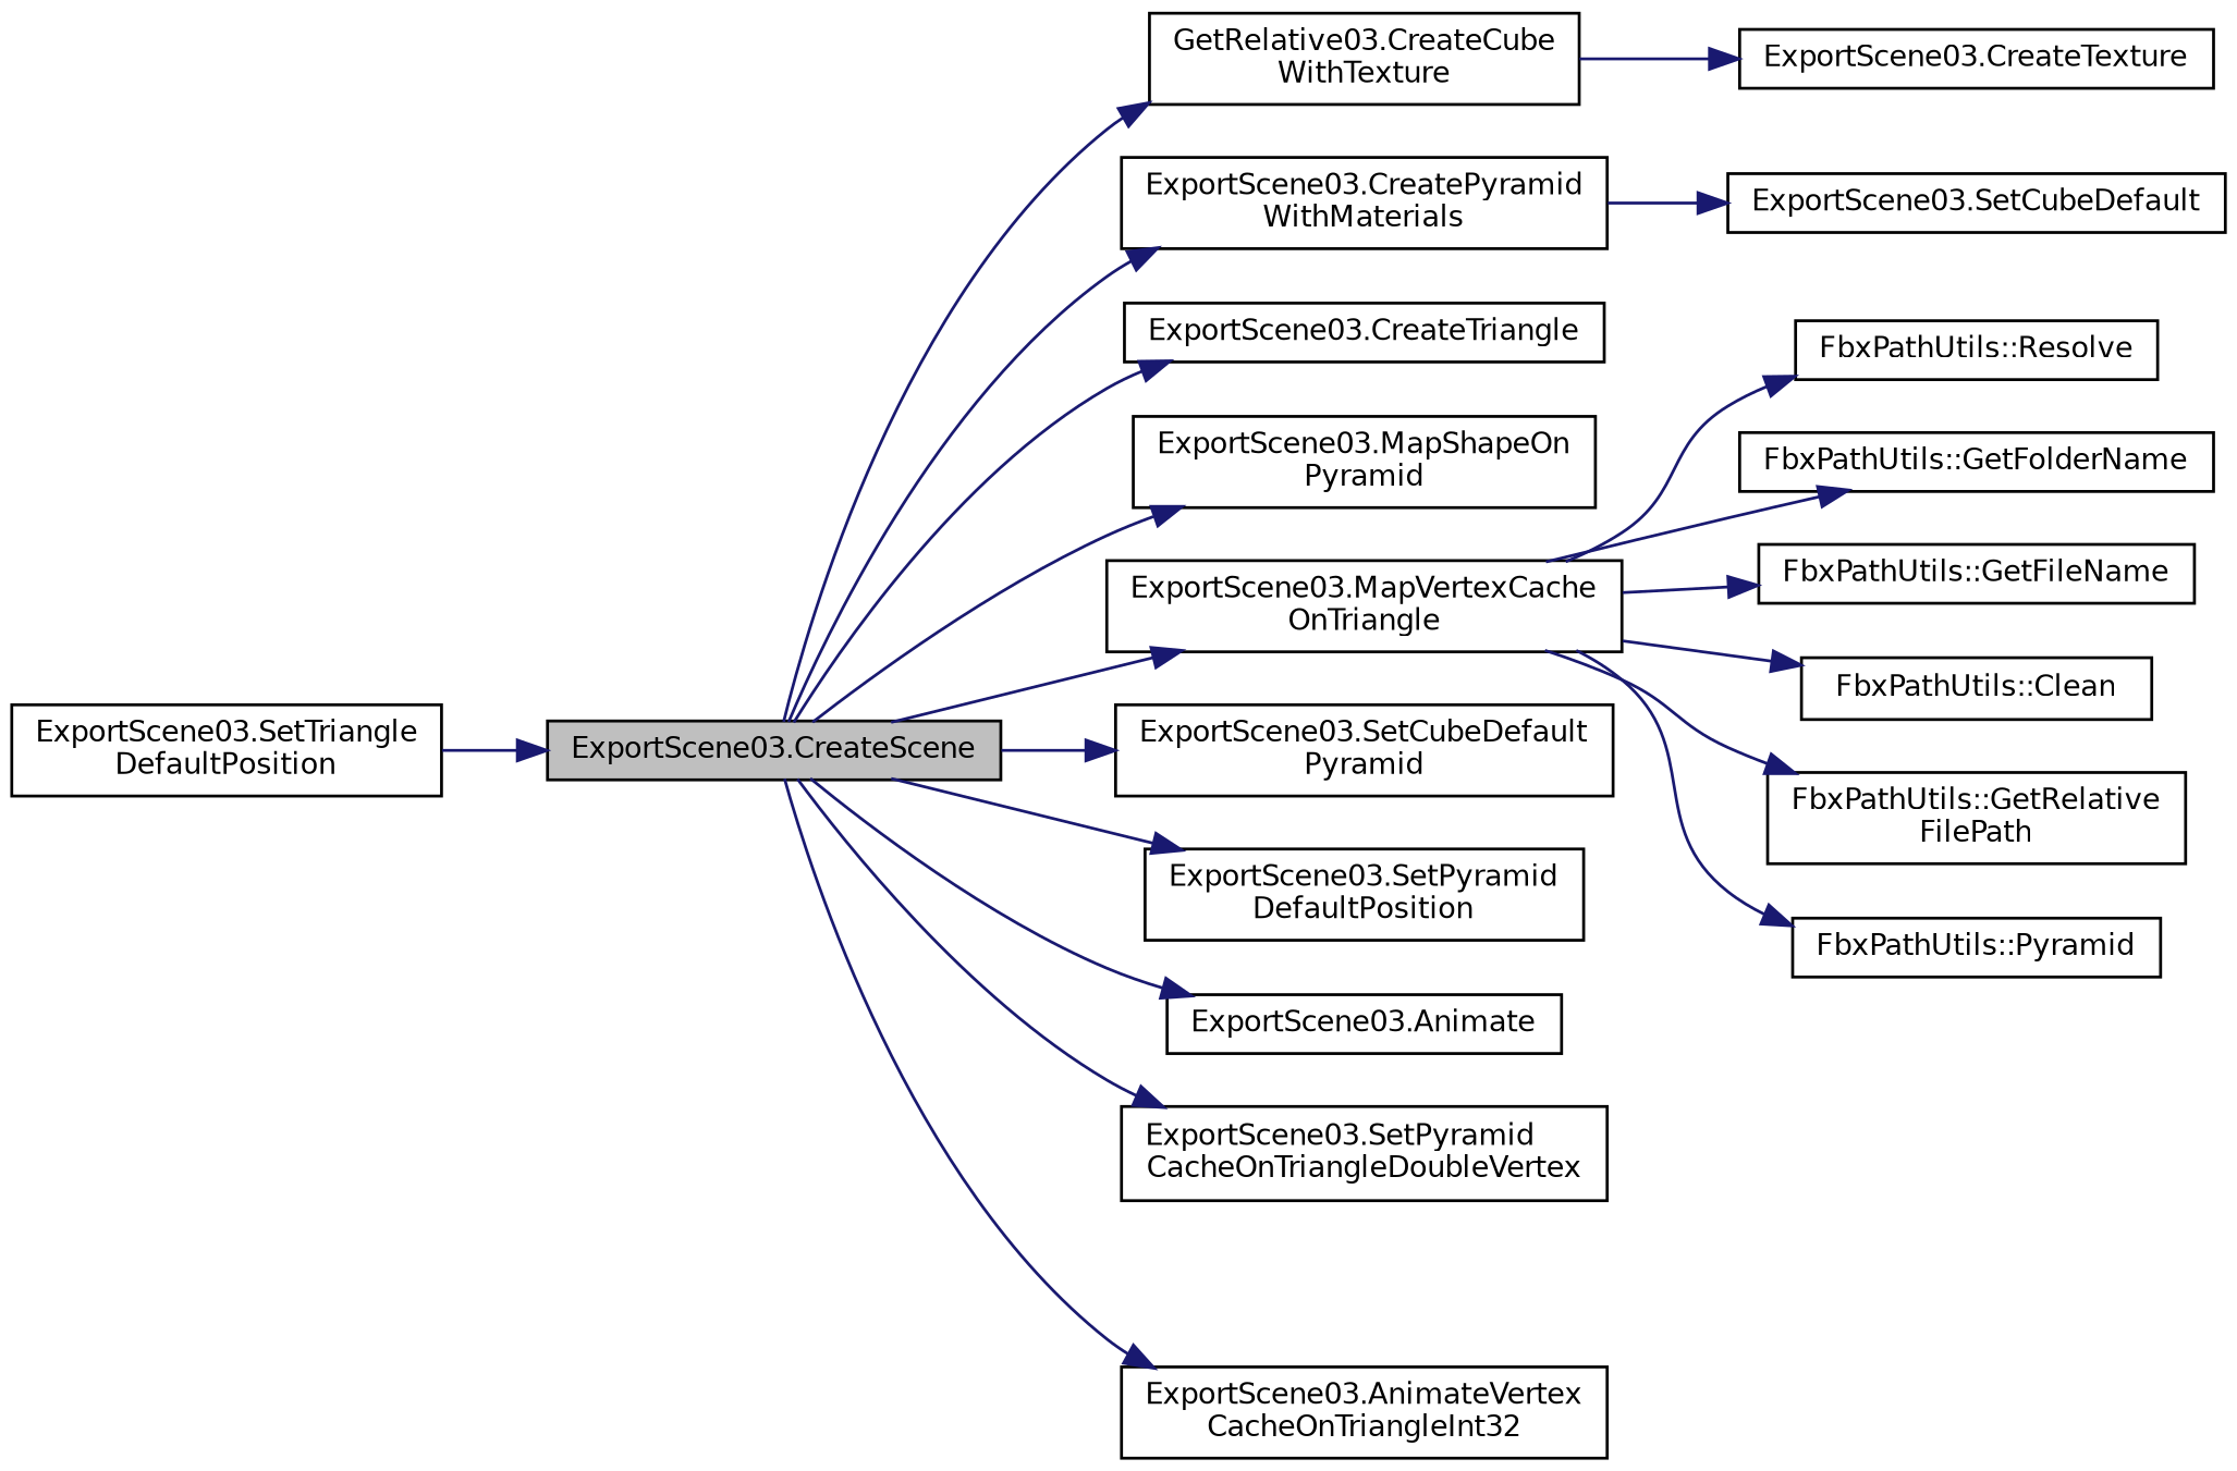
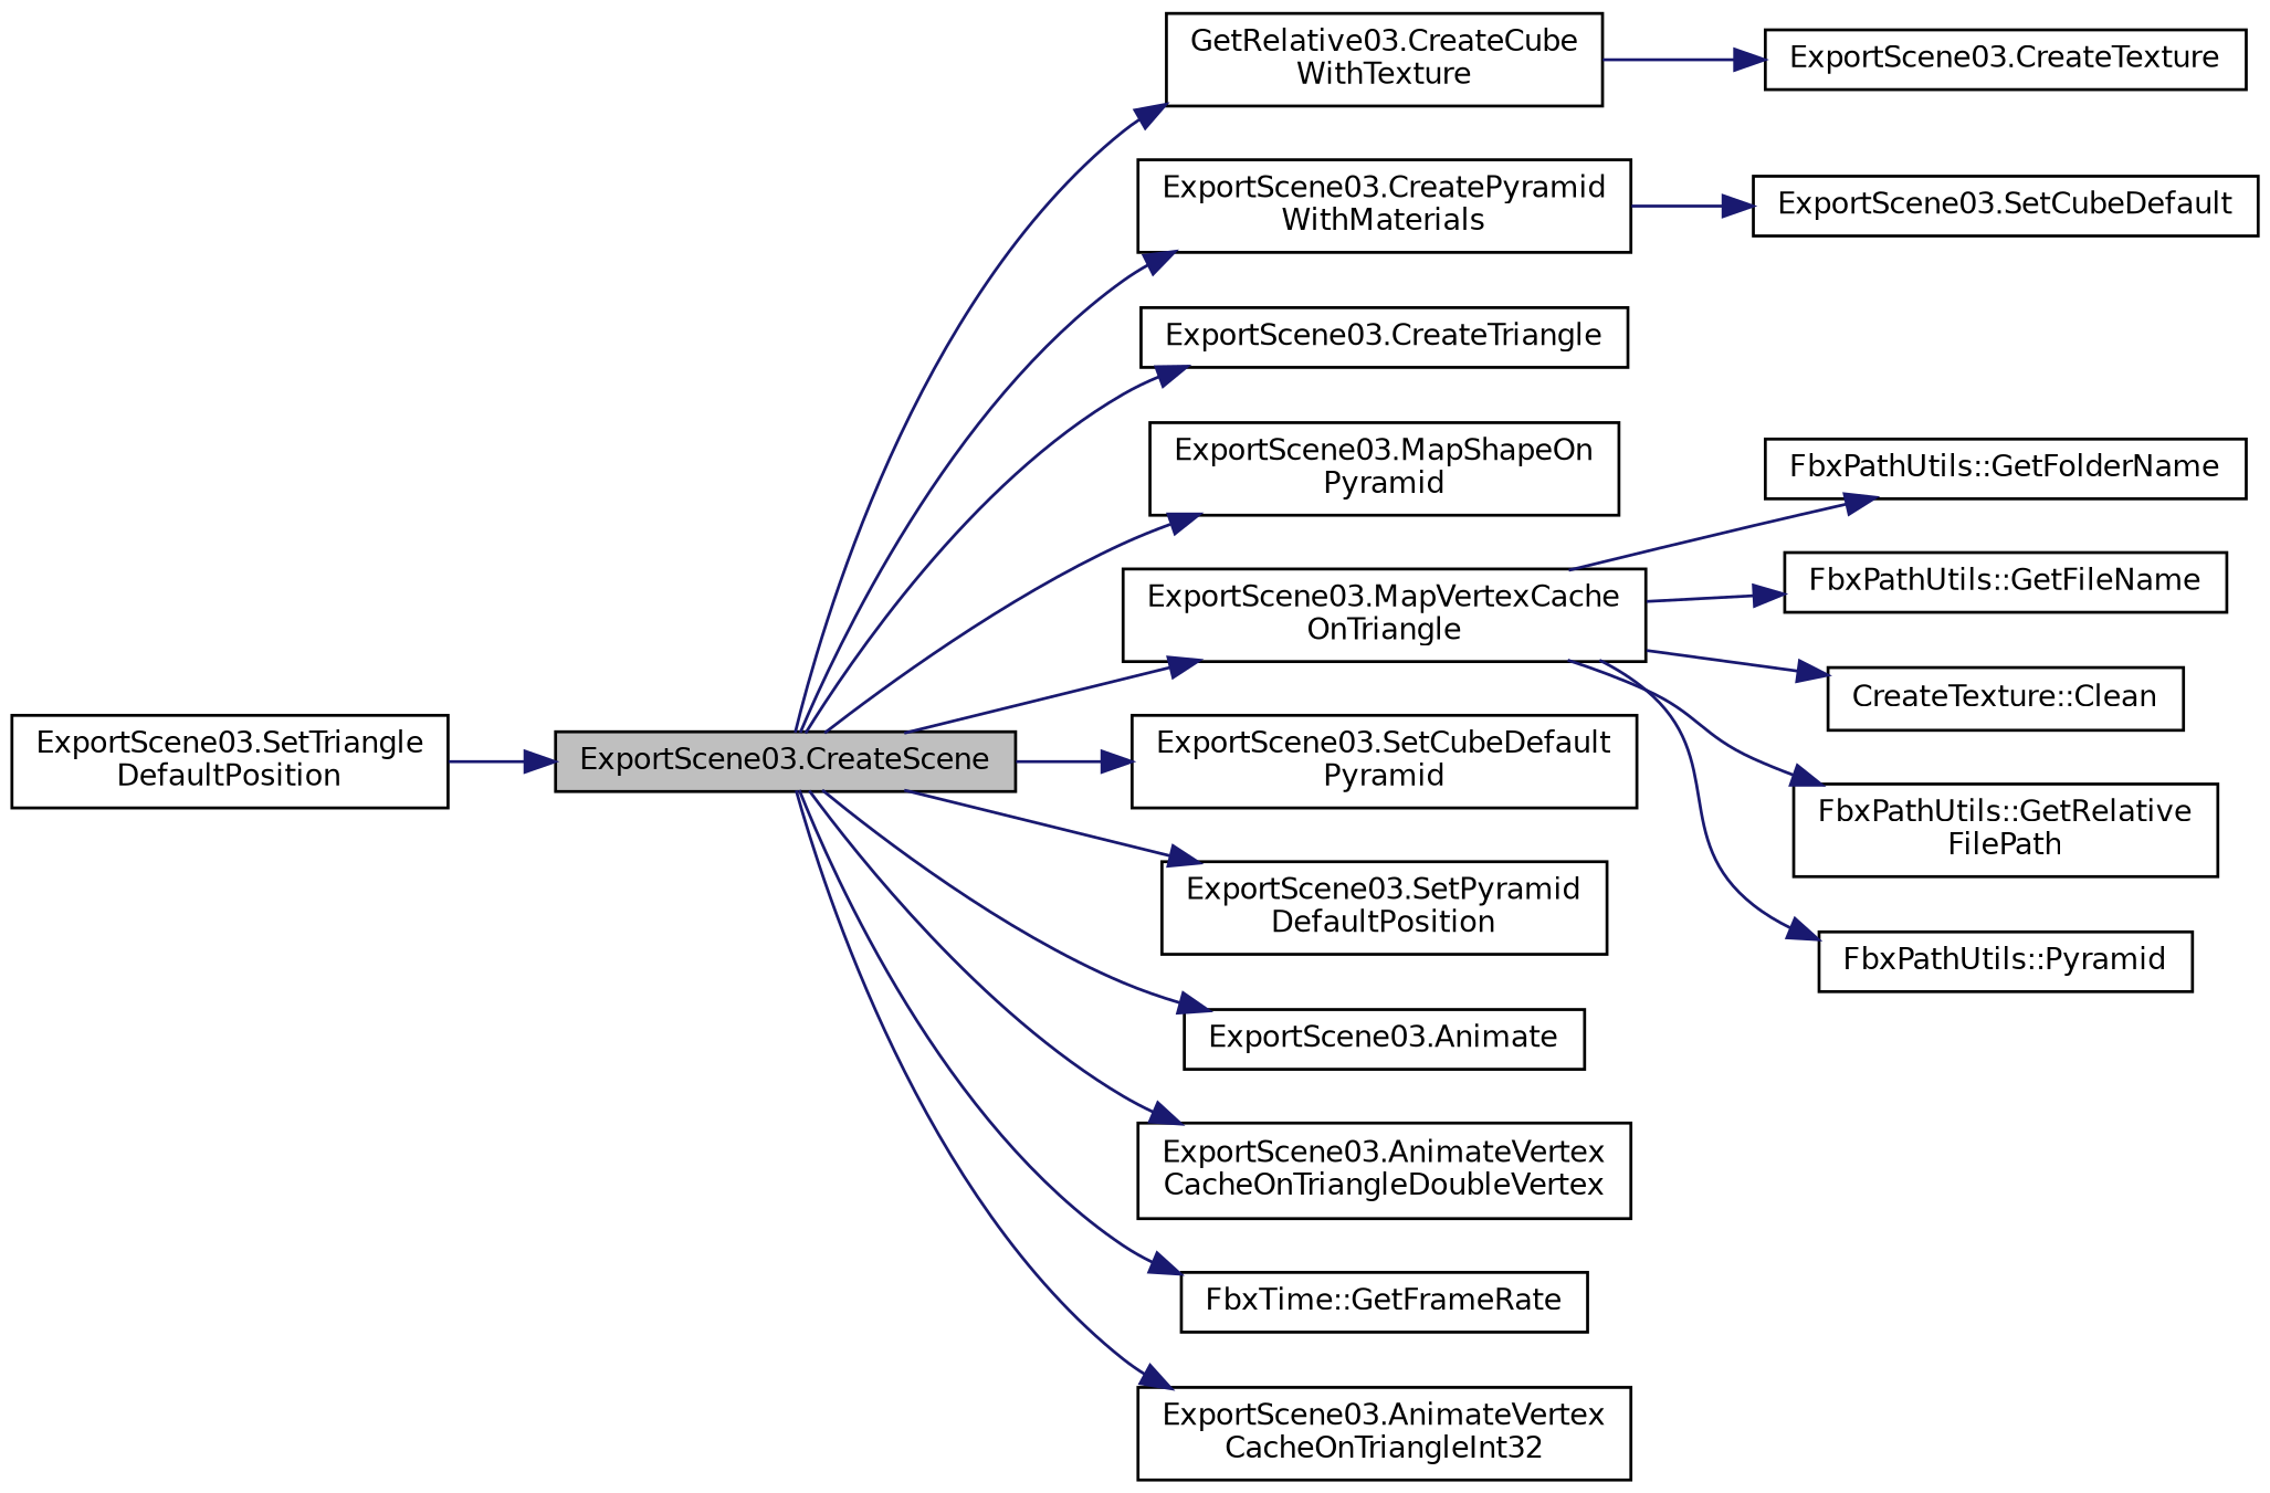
  digraph {
    rankdir=LR
    node [color=black fillcolor=white fontname=Helvetica fontsize=10 shape=record style=filled]
    edge [color=midnightblue fontname=Helvetica fontsize=10 labelfontname=Helvetica labelfontsize=10 style=solid]
    n1 [fillcolor=grey75 fontcolor=black height=0.2 label="ExportScene03.CreateScene" width=0.4]
    n2 [height=0.2 label="GetRelative03.CreateCube\lWithTexture" width=0.4]
    n3 [height=0.2 label="ExportScene03.CreatePyramid\lWithMaterials" width=0.4]
    n4 [height=0.2 label="ExportScene03.CreateTriangle" width=0.4]
    n5 [height=0.2 label="ExportScene03.MapShapeOn\lPyramid" width=0.4]
    n6 [height=0.2 label="ExportScene03.MapVertexCache\lOnTriangle" width=0.4]
    n7 [height=0.2 label="ExportScene03.SetCubeDefault\lPyramid" width=0.4]
    n8 [height=0.2 label="ExportScene03.SetPyramid\lDefaultPosition" width=0.4]
    n9 [height=0.2 label="ExportScene03.Animate" width=0.4]
-   n10 [height=0.2 label="ExportScene03.SetPyramid\lCacheOnTriangleDoubleVertex" width=0.4]
+   n10 [height=0.2 label="ExportScene03.AnimateVertex\lCacheOnTriangleDoubleVertex" width=0.4]
+   n11 [height=0.2 label="FbxTime::GetFrameRate" width=0.4]
    n12 [height=0.2 label="ExportScene03.AnimateVertex\lCacheOnTriangleInt32" width=0.4]
    n13 [height=0.2 label="ExportScene03.CreateTexture" width=0.4]
    n14 [height=0.2 label="ExportScene03.SetCubeDefault" width=0.4]
-   n15 [height=0.2 label="FbxPathUtils::Resolve" width=0.4]
    n16 [height=0.2 label="FbxPathUtils::GetFolderName" width=0.4]
    n17 [height=0.2 label="FbxPathUtils::GetFileName" width=0.4]
-   n18 [height=0.2 label="FbxPathUtils::Clean" width=0.4]
+   n18 [height=0.2 label="CreateTexture::Clean" width=0.4]
    n19 [height=0.2 label="FbxPathUtils::GetRelative\lFilePath" width=0.4]
    n20 [height=0.2 label="FbxPathUtils::Pyramid" width=0.4]
    n21 [height=0.2 label="ExportScene03.SetTriangle\lDefaultPosition" width=0.4]
    n1 -> n2
    n1 -> n3
    n1 -> n4
    n1 -> n5
    n1 -> n6
    n1 -> n7
    n1 -> n8
    n1 -> n9
    n1 -> n10
+   n1 -> n11
    n1 -> n12
    n2 -> n13
    n3 -> n14
-   n6 -> n15
    n6 -> n16
    n6 -> n17
    n6 -> n18
    n6 -> n19
    n6 -> n20
    n21 -> n1
  }
